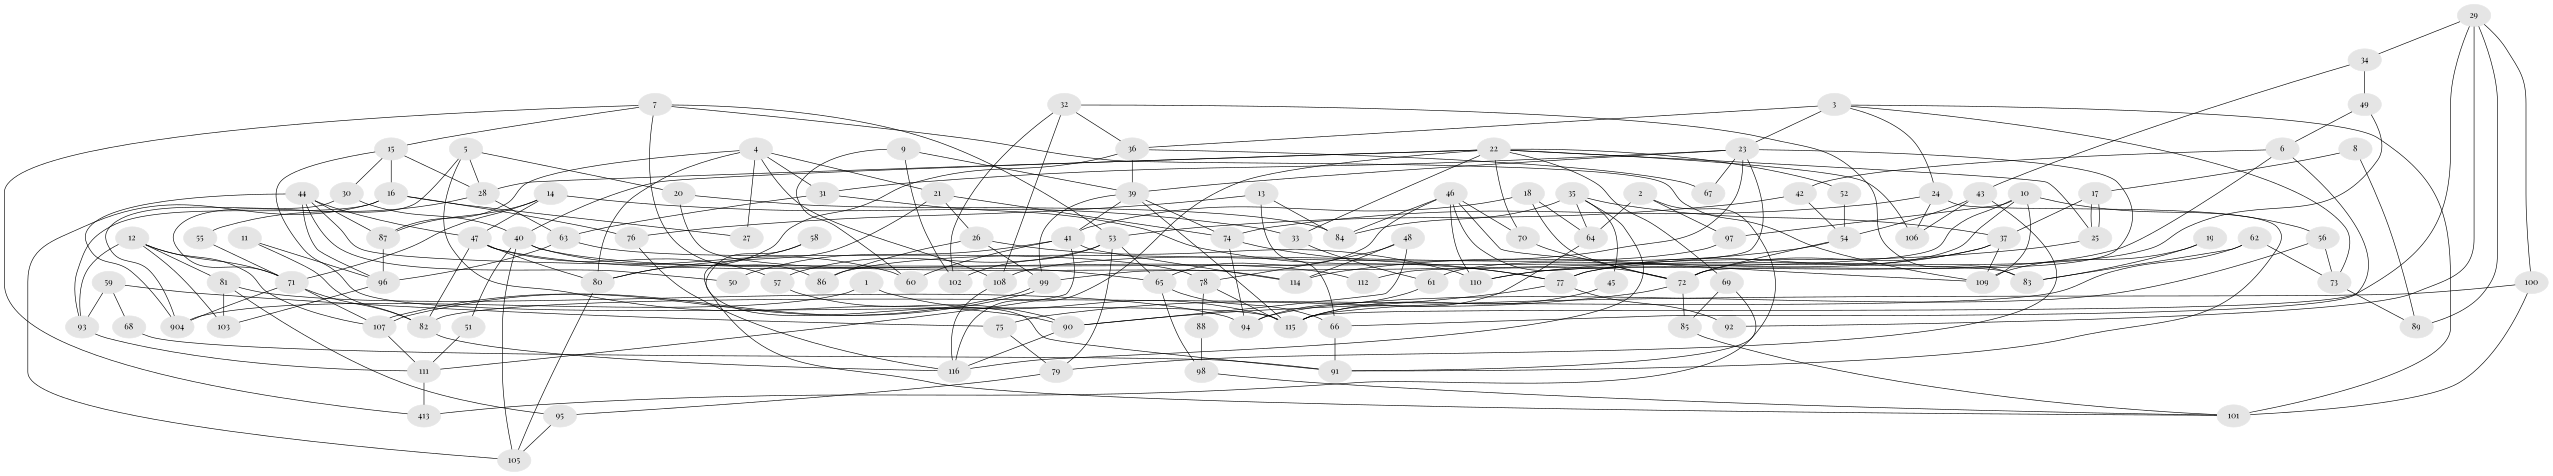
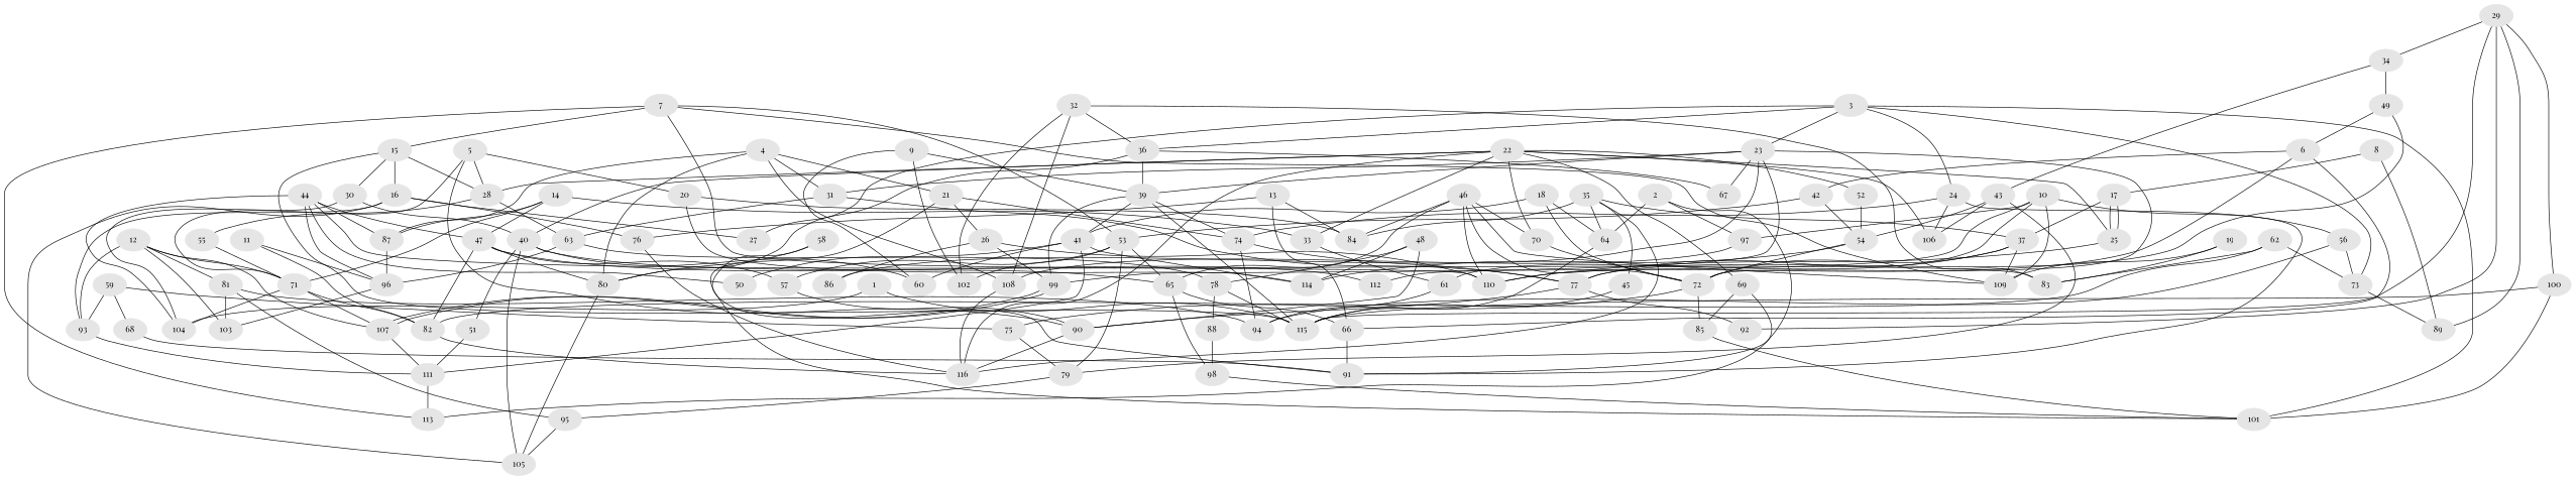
  graph {
    fontname="Playfair Display"
    node [color=gray90 fontname="Playfair Display" style=filled]
    edge [fontname="Playfair Display"]
    1
-   104 [label=904]
+   104
    115
    2
    64
    91
    97
    108
    3
    23
    24
    27
    36
    73
    101
    31
    86
    39
    72
    67
    99
    74
    106
    80
    89
    4
    21
    87
    26
    63
    77
    105
    96
    116
    5
    20
    28
    71
    90
    84
    114
    55
    82
    107
    6
    42
    66
    110
    53
    54
    7
    15
    109
-   113 [label=413]
+   113
    16
    30
    102
    65
    79
    57
    8
    17
    25
    37
    9
    60
    41
    10
    56
    61
    112
    94
    11
    103
    12
    81
    93
    95
    111
    13
    76
    14
    33
    47
    40
    18
    50
    75
    85
    19
    83
    22
    52
    69
    70
    51
    78
    29
    34
    92
    100
    43
    49
    32
    35
    45
    98
    44
    46
    48
    88
    68
    58
    59
    62
    1 -- 104
    1 -- 115
    2 -- 64
    2 -- 91
    2 -- 97
    64 -- 115
    97 -- 108
    108 -- 116
    3 -- 23
    3 -- 24
-   4 -- 27
+   3 -- 27
    3 -- 36
    3 -- 73
    3 -- 101
    23 -- 31
    23 -- 86
    23 -- 39
    23 -- 72
    23 -- 67
    23 -- 99
    24 -- 91
    24 -- 74
    24 -- 106
    36 -- 39
    36 -- 67
    36 -- 80
    73 -- 89
    31 -- 63
    31 -- 77
    39 -- 115
    39 -- 99
    39 -- 74
    39 -- 41
    72 -- 75
    72 -- 85
    99 -- 107
    99 -- 107
    74 -- 77
    74 -- 94
    80 -- 105
    4 -- 108
    4 -- 31
    4 -- 80
    4 -- 21
    4 -- 87
    21 -- 101
    21 -- 74
    21 -- 26
    87 -- 96
    26 -- 86
    26 -- 99
    26 -- 110
    63 -- 96
    63 -- 78
    77 -- 90
    77 -- 92
    96 -- 103
    5 -- 20
    5 -- 28
    5 -- 71
    5 -- 90
    20 -- 84
    20 -- 114
    28 -- 63
    28 -- 55
    71 -- 104
    71 -- 82
    71 -- 107
    90 -- 116
    55 -- 71
    82 -- 116
    107 -- 111
    6 -- 42
    6 -- 66
    6 -- 110
    42 -- 53
    42 -- 54
    66 -- 91
    53 -- 102
    53 -- 65
    53 -- 79
    53 -- 57
    54 -- 72
    54 -- 114
-   7 -- 86
+   7 -- 110
    7 -- 53
    7 -- 15
    7 -- 109
    7 -- 113
    15 -- 115
    15 -- 28
    15 -- 16
    15 -- 30
    16 -- 27
    16 -- 105
    16 -- 93
    16 -- 76
    30 -- 104
    30 -- 40
    65 -- 66
    65 -- 98
    79 -- 95
    57 -- 90
    8 -- 89
    8 -- 17
    17 -- 25
    17 -- 25
    17 -- 37
    25 -- 110
    37 -- 72
    37 -- 77
    37 -- 109
    9 -- 39
    9 -- 102
    9 -- 60
    41 -- 114
    41 -- 60
    41 -- 111
    41 -- 50
    10 -- 97
    10 -- 109
    10 -- 56
    10 -- 61
    10 -- 112
    56 -- 73
    56 -- 94
    61 -- 94
    11 -- 96
    11 -- 82
    12 -- 71
    12 -- 107
    12 -- 103
    12 -- 81
    12 -- 93
    81 -- 94
    81 -- 103
    81 -- 95
    93 -- 111
    95 -- 105
    111 -- 113
    13 -- 84
    13 -- 66
    13 -- 76
    76 -- 116
    14 -- 87
    14 -- 71
    14 -- 33
    14 -- 47
    33 -- 61
    47 -- 80
    47 -- 82
    47 -- 57
    47 -- 112
    40 -- 105
    40 -- 65
    40 -- 60
    40 -- 51
    18 -- 64
    18 -- 72
    18 -- 41
    75 -- 79
    85 -- 101
    19 -- 109
    19 -- 83
    22 -- 106
    22 -- 116
    22 -- 28
    22 -- 25
    22 -- 33
    22 -- 40
    22 -- 52
    22 -- 69
    22 -- 70
    52 -- 54
    69 -- 113
    69 -- 85
    70 -- 72
    51 -- 111
    78 -- 115
    78 -- 88
    29 -- 115
    29 -- 89
    29 -- 34
    29 -- 92
    29 -- 100
    34 -- 43
    34 -- 49
    100 -- 115
    100 -- 101
    43 -- 106
    43 -- 54
    43 -- 79
    49 -- 77
    49 -- 6
    32 -- 108
    32 -- 36
    32 -- 102
    32 -- 83
    35 -- 64
    35 -- 116
    35 -- 84
    35 -- 37
    35 -- 45
    45 -- 115
    98 -- 101
    44 -- 104
    44 -- 87
    44 -- 96
    44 -- 47
    44 -- 50
    44 -- 83
    46 -- 72
    46 -- 84
    46 -- 110
    46 -- 109
    46 -- 65
    46 -- 70
    48 -- 90
    48 -- 114
    48 -- 78
    88 -- 98
    68 -- 91
    58 -- 91
    58 -- 80
    59 -- 93
    59 -- 75
    59 -- 68
    62 -- 73
    62 -- 82
    62 -- 83
  }
